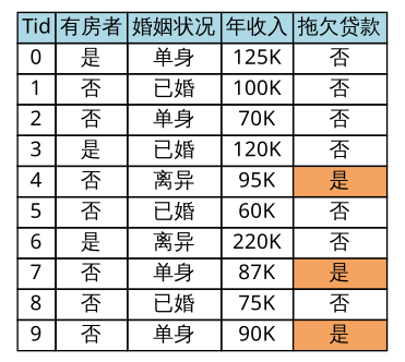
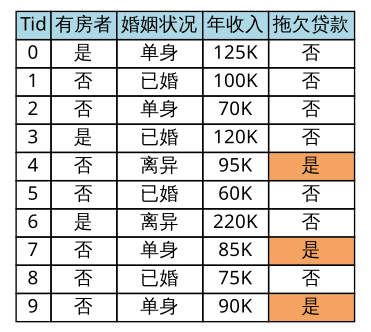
  digraph {
    rank=same
    rankdir=TB
-   n1 [fontname=STKAITI label=< <TABLE BORDER="0" CELLBORDER="1" CELLSPACING="0">     <TH>         <TD BGCOLOR="lightblue">Tid</TD>         <TD BGCOLOR="lightblue">有房者</TD>         <TD BGCOLOR="lightblue">婚姻状况</TD>         <TD BGCOLOR="lightblue">年收入</TD>         <TD BGCOLOR="lightblue">拖欠贷款</TD>     </TH>     <TR>         <TD>0</TD>         <TD>是</TD>         <TD>单身</TD>         <TD>125K</TD>         <TD>否</TD>     </TR>     <TR>         <TD>1</TD>         <TD>否</TD>         <TD>已婚</TD>         <TD>100K</TD>         <TD>否</TD>     </TR>     <TR>         <TD>2</TD>         <TD>否</TD>         <TD>单身</TD>         <TD>70K</TD>         <TD>否</TD>     </TR>     <TR>         <TD>3</TD>         <TD>是</TD>         <TD>已婚</TD>         <TD>120K</TD>         <TD>否</TD>     </TR>     <TR>         <TD>4</TD>         <TD>否</TD>         <TD>离异</TD>         <TD>95K</TD>         <TD BGCOLOR="sandybrown">是</TD>     </TR>     <TR>         <TD>5</TD>         <TD>否</TD>         <TD>已婚</TD>         <TD>60K</TD>         <TD>否</TD>     </TR>     <TR>         <TD>6</TD>         <TD>是</TD>         <TD>离异</TD>         <TD>220K</TD>         <TD>否</TD>     </TR>     <TR>         <TD>7</TD>         <TD>否</TD>         <TD>单身</TD>         <TD>87K</TD>         <TD BGCOLOR="sandybrown">是</TD>     </TR>     <TR>         <TD>8</TD>         <TD>否</TD>         <TD>已婚</TD>         <TD>75K</TD>         <TD>否</TD>     </TR>         <TR>         <TD>9</TD>         <TD>否</TD>         <TD>单身</TD>         <TD>90K</TD>         <TD BGCOLOR="sandybrown">是</TD>     </TR> </TABLE>> shape=plaintext]
+   n1 [fontname=STKAITI label=< <TABLE BORDER="0" CELLBORDER="1" CELLSPACING="0">     <TH>         <TD BGCOLOR="lightblue">Tid</TD>         <TD BGCOLOR="lightblue">有房者</TD>         <TD BGCOLOR="lightblue">婚姻状况</TD>         <TD BGCOLOR="lightblue">年收入</TD>         <TD BGCOLOR="lightblue">拖欠贷款</TD>     </TH>     <TR>         <TD>0</TD>         <TD>是</TD>         <TD>单身</TD>         <TD>125K</TD>         <TD>否</TD>     </TR>     <TR>         <TD>1</TD>         <TD>否</TD>         <TD>已婚</TD>         <TD>100K</TD>         <TD>否</TD>     </TR>     <TR>         <TD>2</TD>         <TD>否</TD>         <TD>单身</TD>         <TD>70K</TD>         <TD>否</TD>     </TR>     <TR>         <TD>3</TD>         <TD>是</TD>         <TD>已婚</TD>         <TD>120K</TD>         <TD>否</TD>     </TR>     <TR>         <TD>4</TD>         <TD>否</TD>         <TD>离异</TD>         <TD>95K</TD>         <TD BGCOLOR="sandybrown">是</TD>     </TR>     <TR>         <TD>5</TD>         <TD>否</TD>         <TD>已婚</TD>         <TD>60K</TD>         <TD>否</TD>     </TR>     <TR>         <TD>6</TD>         <TD>是</TD>         <TD>离异</TD>         <TD>220K</TD>         <TD>否</TD>     </TR>     <TR>         <TD>7</TD>         <TD>否</TD>         <TD>单身</TD>         <TD>85K</TD>         <TD BGCOLOR="sandybrown">是</TD>     </TR>     <TR>         <TD>8</TD>         <TD>否</TD>         <TD>已婚</TD>         <TD>75K</TD>         <TD>否</TD>     </TR>         <TR>         <TD>9</TD>         <TD>否</TD>         <TD>单身</TD>         <TD>90K</TD>         <TD BGCOLOR="sandybrown">是</TD>     </TR> </TABLE>> shape=plaintext]
  }
